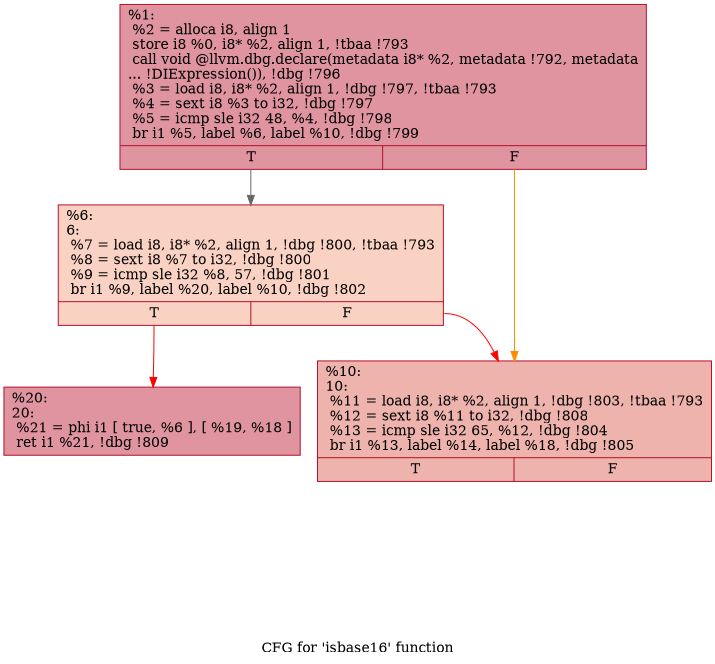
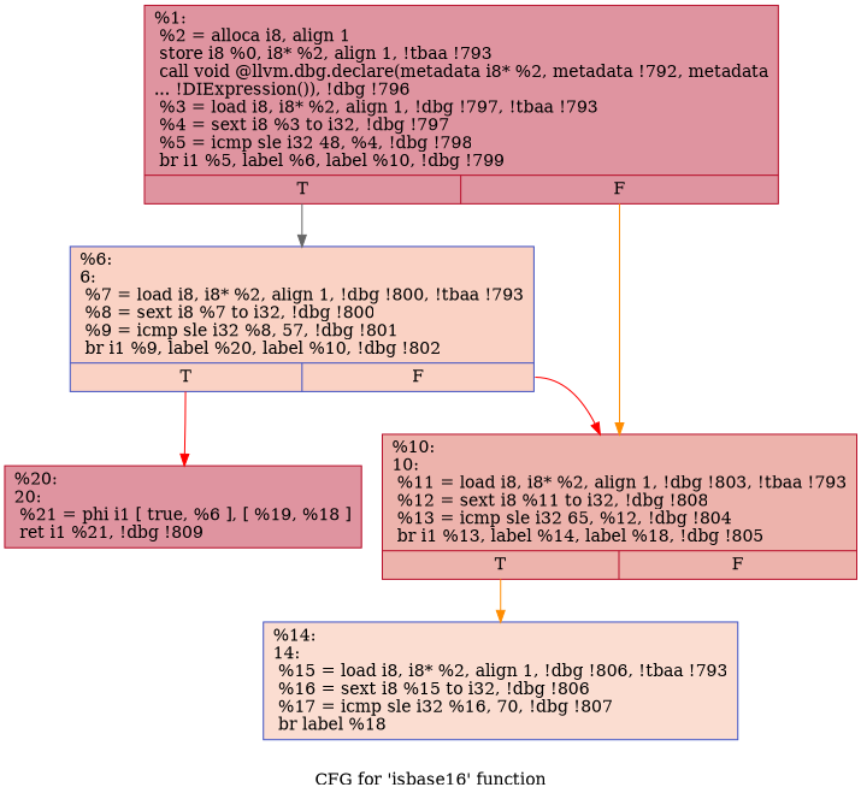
  digraph {
    label="CFG for 'isbase16' function"
    node [color="#b70d28ff" fillcolor="#b70d2870" shape=record style=filled]
    edge [color=darkorange tailport=s0]
    n1 [label="{%1:\l  %2 = alloca i8, align 1\l  store i8 %0, i8* %2, align 1, !tbaa !793\l  call void @llvm.dbg.declare(metadata i8* %2, metadata !792, metadata\l... !DIExpression()), !dbg !796\l  %3 = load i8, i8* %2, align 1, !dbg !797, !tbaa !793\l  %4 = sext i8 %3 to i32, !dbg !797\l  %5 = icmp sle i32 48, %4, !dbg !798\l  br i1 %5, label %6, label %10, !dbg !799\l|{<s0>T|<s1>F}}"]
-   n2 [fillcolor="#f4987a70" label="{%6:\l6:                                                \l  %7 = load i8, i8* %2, align 1, !dbg !800, !tbaa !793\l  %8 = sext i8 %7 to i32, !dbg !800\l  %9 = icmp sle i32 %8, 57, !dbg !801\l  br i1 %9, label %20, label %10, !dbg !802\l|{<s0>T|<s1>F}}"]
+   n2 [color="#3d50c3ff" fillcolor="#f4987a70" label="{%6:\l6:                                                \l  %7 = load i8, i8* %2, align 1, !dbg !800, !tbaa !793\l  %8 = sext i8 %7 to i32, !dbg !800\l  %9 = icmp sle i32 %8, 57, !dbg !801\l  br i1 %9, label %20, label %10, !dbg !802\l|{<s0>T|<s1>F}}"]
    n3 [fillcolor="#d6524470" label="{%10:\l10:                                               \l  %11 = load i8, i8* %2, align 1, !dbg !803, !tbaa !793\l  %12 = sext i8 %11 to i32, !dbg !808\l  %13 = icmp sle i32 65, %12, !dbg !804\l  br i1 %13, label %14, label %18, !dbg !805\l|{<s0>T|<s1>F}}"]
    n4 [label="{%20:\l20:                                               \l  %21 = phi i1 [ true, %6 ], [ %19, %18 ]\l  ret i1 %21, !dbg !809\l}"]
+   n5 [color="#3d50c3ff" fillcolor="#f7b39670" label="{%14:\l14:                                               \l  %15 = load i8, i8* %2, align 1, !dbg !806, !tbaa !793\l  %16 = sext i8 %15 to i32, !dbg !806\l  %17 = icmp sle i32 %16, 70, !dbg !807\l  br label %18\l}"]
    n1 -> n2 [color=gray40]
    n1 -> n3 [tailport=s1]
    n2 -> n3 [color=red tailport=s1]
    n2 -> n4 [color=red]
+   n3 -> n5
  }
